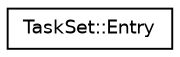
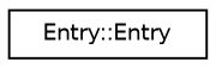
  digraph {
    rankdir=LR
-   n1 [color=black fillcolor=white fontname=Helvetica fontsize=10 height=0.2 label="TaskSet::Entry" shape=record style=filled width=0.4]
+   n1 [color=black fillcolor=white fontname=Helvetica fontsize=10 height=0.2 label="Entry::Entry" shape=record style=filled width=0.4]
  }
